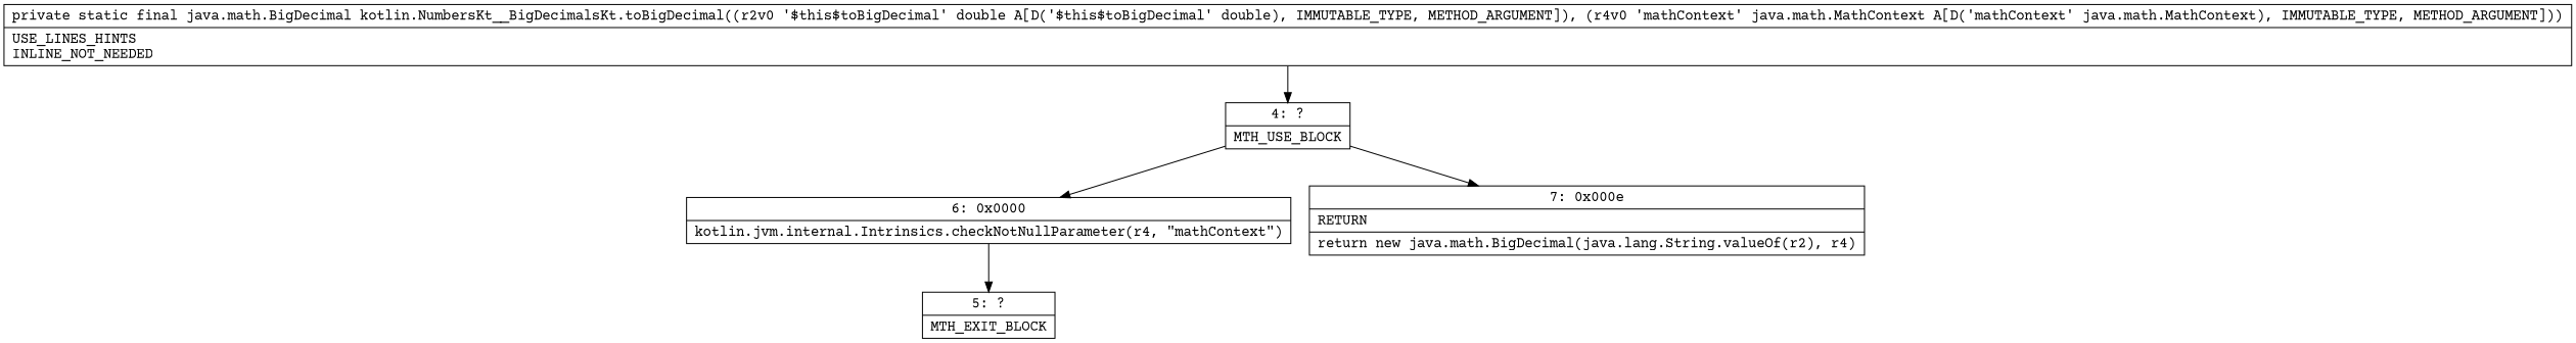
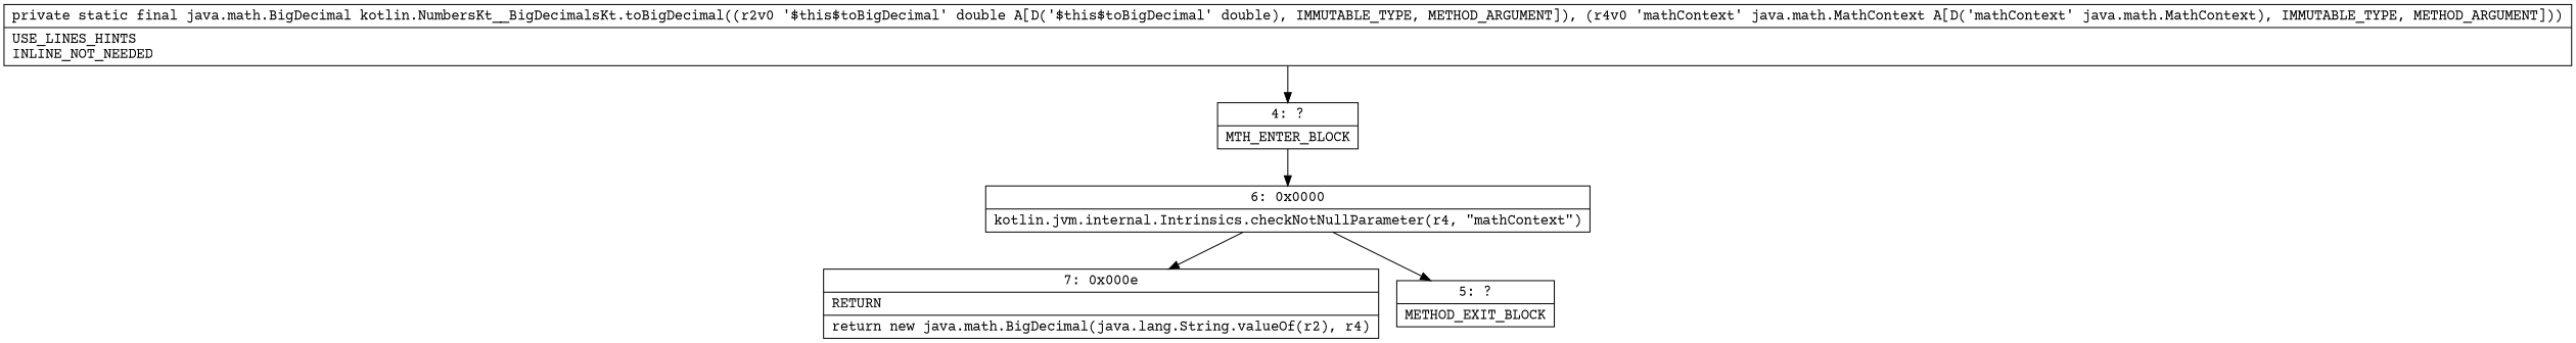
  digraph {
    fontname="Courier Prime"
    node [fontname="Courier Prime" shape=record]
    edge [fontname="Courier Prime"]
-   n1 [label="{4\:\ ?|MTH_USE_BLOCK\l}"]
+   n1 [label="{4\:\ ?|MTH_ENTER_BLOCK\l}"]
    n2 [label="{6\:\ 0x0000|kotlin.jvm.internal.Intrinsics.checkNotNullParameter(r4, \"mathContext\")\l}"]
    n3 [label="{7\:\ 0x000e|RETURN\l|return new java.math.BigDecimal(java.lang.String.valueOf(r2), r4)\l}"]
-   n4 [label="{5\:\ ?|MTH_EXIT_BLOCK\l}"]
+   n4 [label="{5\:\ ?|METHOD_EXIT_BLOCK\l}"]
    n5 [label="{private static final java.math.BigDecimal kotlin.NumbersKt__BigDecimalsKt.toBigDecimal((r2v0 '$this$toBigDecimal' double A[D('$this$toBigDecimal' double), IMMUTABLE_TYPE, METHOD_ARGUMENT]), (r4v0 'mathContext' java.math.MathContext A[D('mathContext' java.math.MathContext), IMMUTABLE_TYPE, METHOD_ARGUMENT]))  | USE_LINES_HINTS\lINLINE_NOT_NEEDED\l}"]
    n1 -> n2
-   n1 -> n3
+   n2 -> n3
    n2 -> n4
    n5 -> n1
  }
